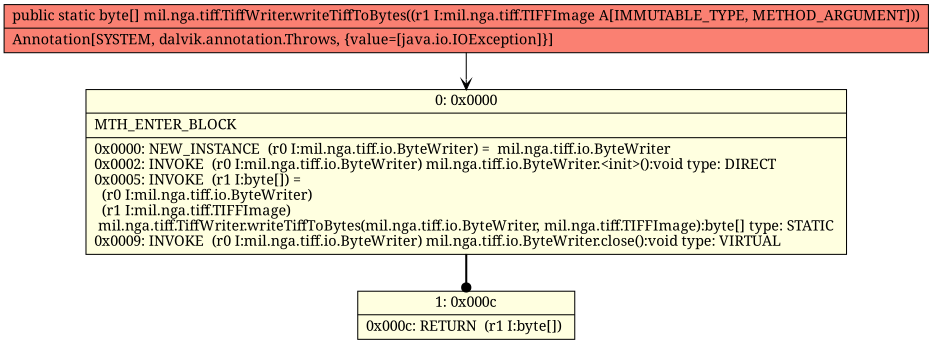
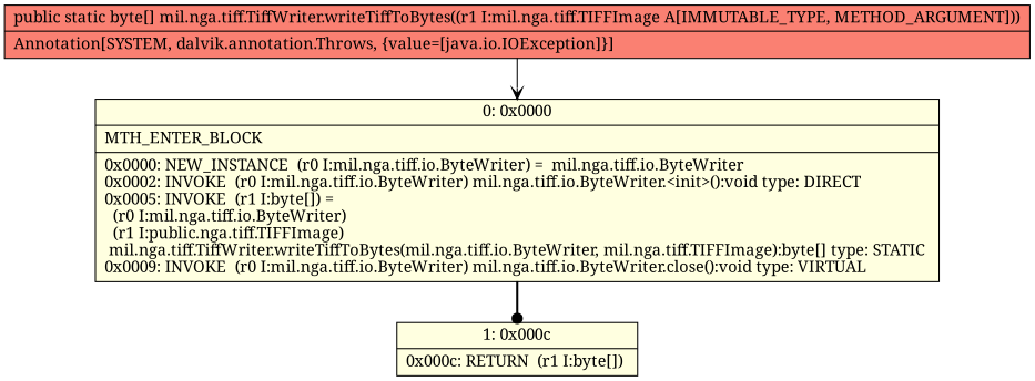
  digraph {
    fontname="Noto Serif"
    node [shape=record style=filled fillcolor=lightyellow fontname="Noto Serif"]
    edge [fontname="Noto Serif"]
-   n1 [label="{0\:\ 0x0000|MTH_ENTER_BLOCK\l|0x0000: NEW_INSTANCE  (r0 I:mil.nga.tiff.io.ByteWriter) =  mil.nga.tiff.io.ByteWriter \l0x0002: INVOKE  (r0 I:mil.nga.tiff.io.ByteWriter) mil.nga.tiff.io.ByteWriter.\<init\>():void type: DIRECT \l0x0005: INVOKE  (r1 I:byte[]) = \l  (r0 I:mil.nga.tiff.io.ByteWriter)\l  (r1 I:mil.nga.tiff.TIFFImage)\l mil.nga.tiff.TiffWriter.writeTiffToBytes(mil.nga.tiff.io.ByteWriter, mil.nga.tiff.TIFFImage):byte[] type: STATIC \l0x0009: INVOKE  (r0 I:mil.nga.tiff.io.ByteWriter) mil.nga.tiff.io.ByteWriter.close():void type: VIRTUAL \l}"]
+   n1 [label="{0\:\ 0x0000|MTH_ENTER_BLOCK\l|0x0000: NEW_INSTANCE  (r0 I:mil.nga.tiff.io.ByteWriter) =  mil.nga.tiff.io.ByteWriter \l0x0002: INVOKE  (r0 I:mil.nga.tiff.io.ByteWriter) mil.nga.tiff.io.ByteWriter.\<init\>():void type: DIRECT \l0x0005: INVOKE  (r1 I:byte[]) = \l  (r0 I:mil.nga.tiff.io.ByteWriter)\l  (r1 I:public.nga.tiff.TIFFImage)\l mil.nga.tiff.TiffWriter.writeTiffToBytes(mil.nga.tiff.io.ByteWriter, mil.nga.tiff.TIFFImage):byte[] type: STATIC \l0x0009: INVOKE  (r0 I:mil.nga.tiff.io.ByteWriter) mil.nga.tiff.io.ByteWriter.close():void type: VIRTUAL \l}"]
    n2 [label="{1\:\ 0x000c|0x000c: RETURN  (r1 I:byte[]) \l}"]
    n3 [label="{public static byte[] mil.nga.tiff.TiffWriter.writeTiffToBytes((r1 I:mil.nga.tiff.TIFFImage A[IMMUTABLE_TYPE, METHOD_ARGUMENT]))  | Annotation[SYSTEM, dalvik.annotation.Throws, \{value=[java.io.IOException]\}]\l}" fillcolor=salmon]
    n1 -> n2 [style=bold arrowhead=dot]
    n3 -> n1 [style=solid arrowhead=vee]
  }
